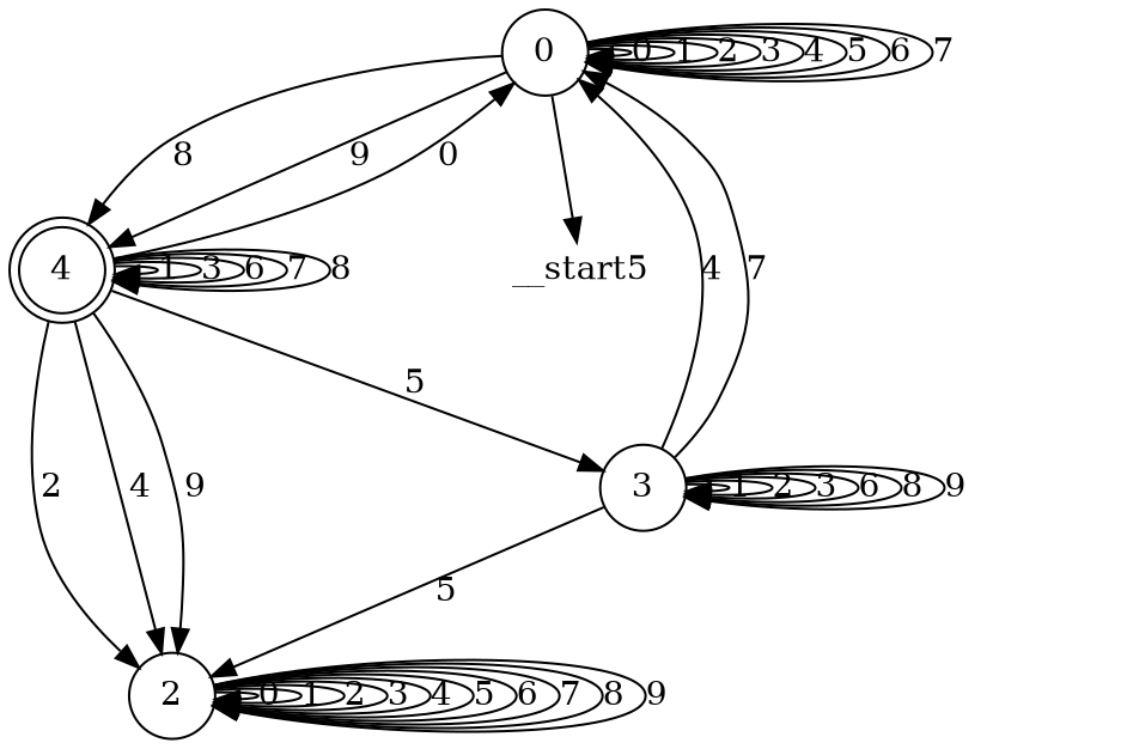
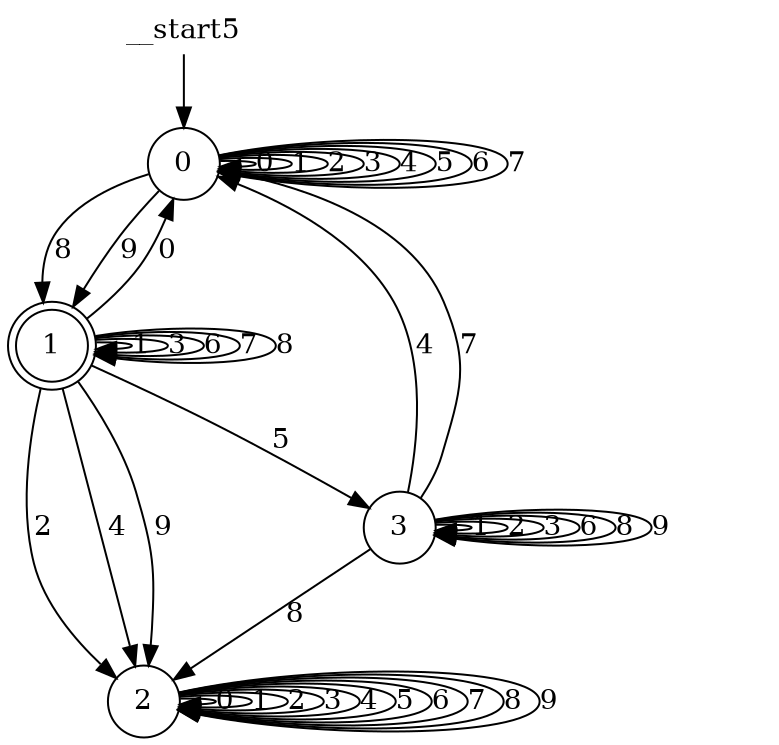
  digraph {
    node [shape=circle]
    n1 [label=0]
-   n2 [label=4 shape=doublecircle]
+   n2 [label=1 shape=doublecircle]
    n3 [label=2]
    n4 [label=3]
    n5 [height=0 label=__start5 shape=none width=0]
    n1 -> n1 [label=0]
    n1 -> n1 [label=1]
    n1 -> n1 [label=2]
    n1 -> n1 [label=3]
    n1 -> n1 [label=4]
    n1 -> n1 [label=5]
    n1 -> n1 [label=6]
    n1 -> n1 [label=7]
    n1 -> n2 [label=8]
    n1 -> n2 [label=9]
    n2 -> n1 [label=0]
    n2 -> n2 [label=1]
    n2 -> n2 [label=3]
    n2 -> n2 [label=6]
    n2 -> n2 [label=7]
    n2 -> n2 [label=8]
    n2 -> n3 [label=2]
    n2 -> n3 [label=4]
    n2 -> n3 [label=9]
    n2 -> n4 [label=5]
    n3 -> n3 [label=0]
    n3 -> n3 [label=1]
    n3 -> n3 [label=2]
    n3 -> n3 [label=3]
    n3 -> n3 [label=4]
    n3 -> n3 [label=5]
    n3 -> n3 [label=6]
    n3 -> n3 [label=7]
    n3 -> n3 [label=8]
    n3 -> n3 [label=9]
    n4 -> n1 [label=4]
    n4 -> n1 [label=7]
-   n4 -> n3 [label=5]
+   n4 -> n3 [label=8]
    n4 -> n4 [label=1]
    n4 -> n4 [label=2]
    n4 -> n4 [label=3]
    n4 -> n4 [label=6]
    n4 -> n4 [label=8]
    n4 -> n4 [label=9]
-   n1 -> n5
+   n5 -> n1
  }
